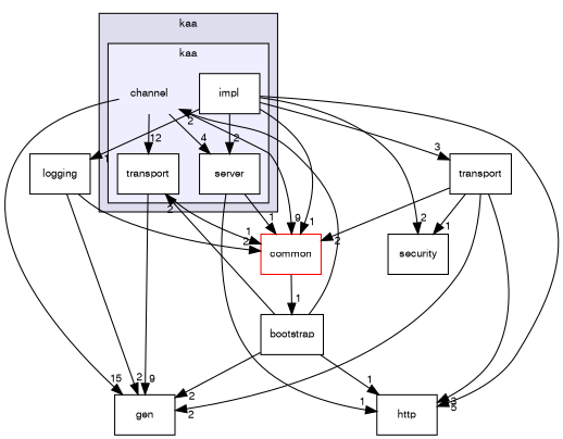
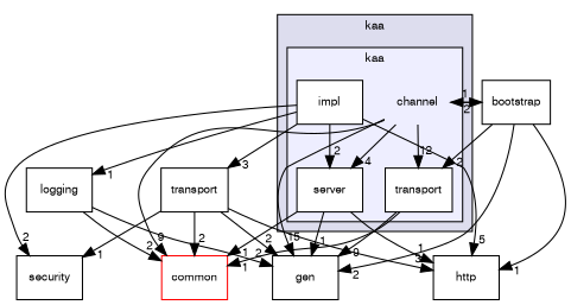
  digraph {
    compound=true
    node [fontname=FreeSans fontsize=10 shape=box]
    edge [headlabel=1 labeldistance=1.5 labelfontname=FreeSans labelfontsize=10]
    n1 [label=channel shape=plaintext]
    n2 [color=black fillcolor=white label=impl style=filled]
    n3 [color=black fillcolor=white label=server style=filled]
    n4 [color=black fillcolor=white label=transport style=filled]
    n5 [label=bootstrap]
    n6 [label=gen]
    n7 [color=red label=common]
    n8 [label=transport]
    n9 [label=security]
    n10 [label=http]
    n11 [label=logging]
    subgraph cluster_1 {
      bgcolor="#ddddee"
      fontname=FreeSans
      fontsize=10
      label=kaa
      pencolor=black
      subgraph cluster_2 {
        bgcolor="#eeeeff"
        fontname=FreeSans
        fontsize=10
        pencolor=black
        n1
        n2
        n3
        n4
      }
    }
    n1 -> n3 [headlabel=4]
    n1 -> n4 [headlabel=12]
-   n7 -> n5
+   n1 -> n5
    n1 -> n6 [headlabel=15]
    n1 -> n7 [headlabel=9]
    n2 -> n3 [headlabel=2]
-   n2 -> n7
    n2 -> n8 [headlabel=3]
    n2 -> n9 [headlabel=2]
    n2 -> n10 [headlabel=5]
    n2 -> n11
+   n3 -> n6
    n3 -> n7
    n3 -> n10
    n4 -> n6 [headlabel=9]
    n4 -> n7
    n5 -> n1 [headlabel=2]
    n5 -> n4 [headlabel=2]
    n5 -> n6 [headlabel=2]
    n5 -> n10
    n8 -> n6 [headlabel=2]
    n8 -> n7 [headlabel=2]
    n8 -> n9
    n8 -> n10 [headlabel=3]
    n11 -> n6 [headlabel=2]
    n11 -> n7 [headlabel=2]
  }
